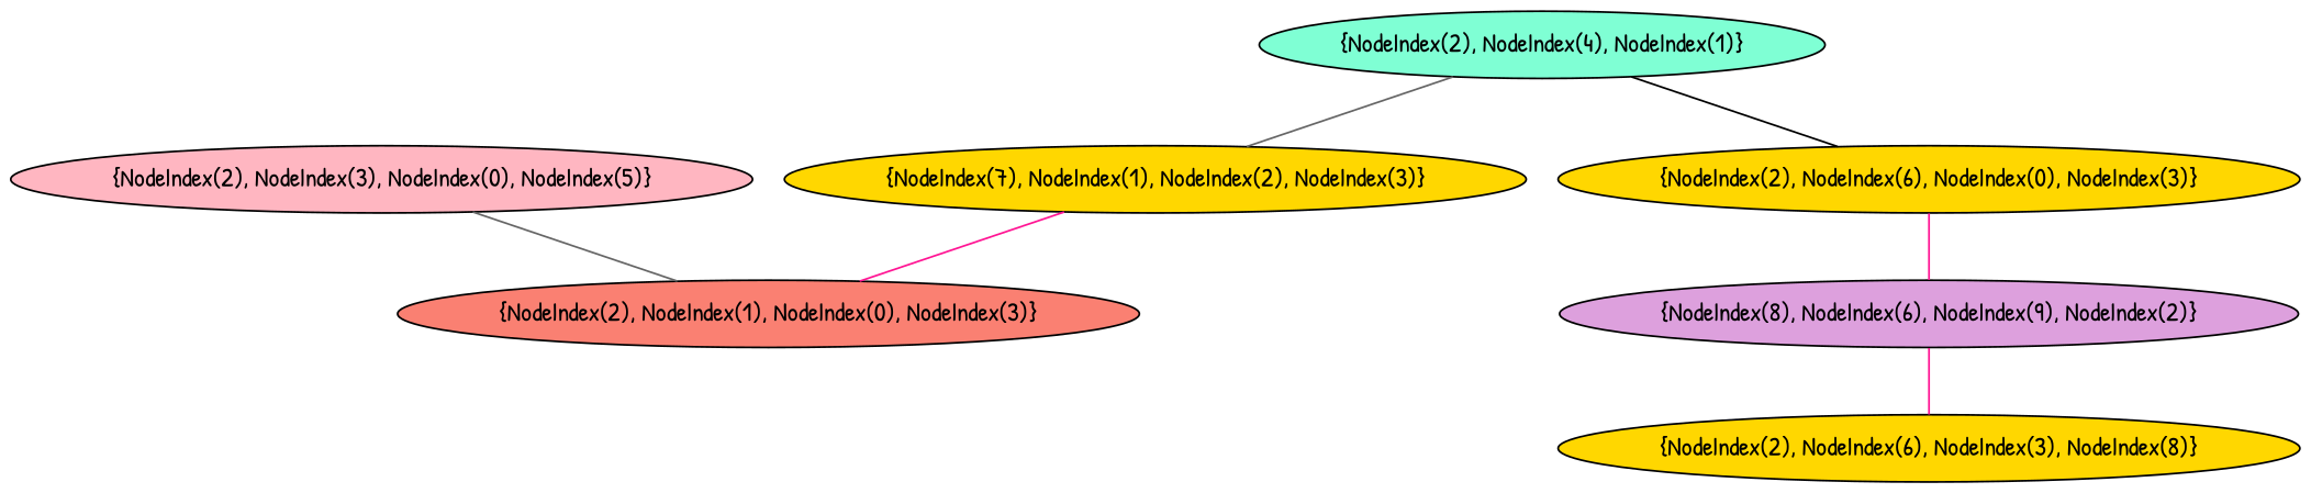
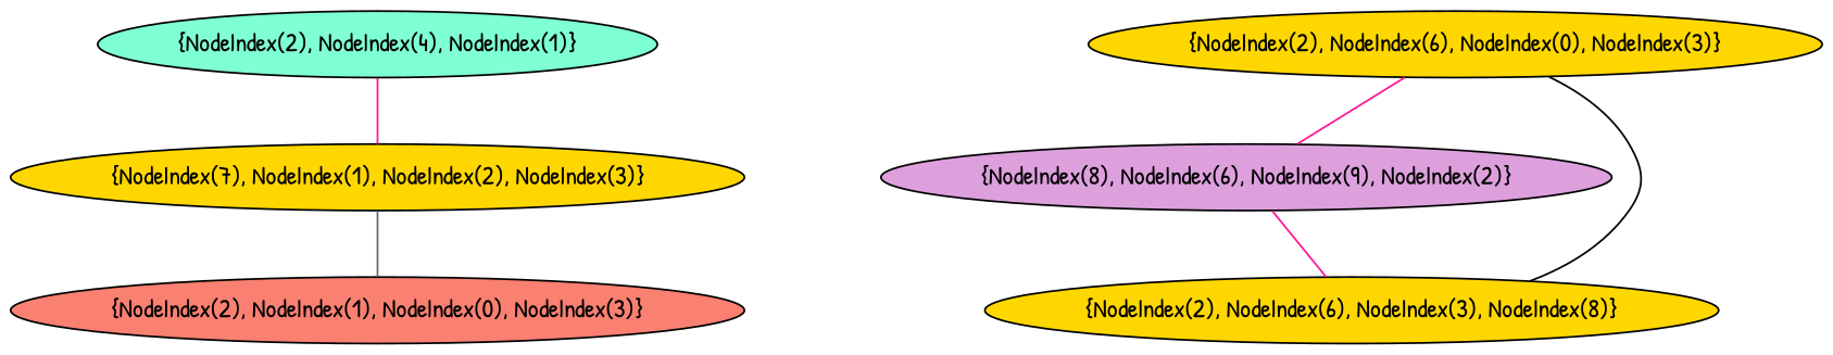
  graph {
    fontname="Patrick Hand"
    node [fillcolor=gold fontname="Patrick Hand" style=filled]
    edge [color=deeppink fontname="Patrick Hand"]
    n1 [fillcolor=salmon label="{NodeIndex(2), NodeIndex(1), NodeIndex(0), NodeIndex(3)}"]
-   n2 [fillcolor=lightpink label="{NodeIndex(2), NodeIndex(3), NodeIndex(0), NodeIndex(5)}"]
    n3 [label="{NodeIndex(2), NodeIndex(6), NodeIndex(0), NodeIndex(3)}"]
    n4 [fillcolor=plum label="{NodeIndex(8), NodeIndex(6), NodeIndex(9), NodeIndex(2)}"]
    n5 [label="{NodeIndex(7), NodeIndex(1), NodeIndex(2), NodeIndex(3)}"]
    n6 [label="{NodeIndex(2), NodeIndex(6), NodeIndex(3), NodeIndex(8)}"]
    n7 [fillcolor=aquamarine label="{NodeIndex(2), NodeIndex(4), NodeIndex(1)}"]
-   n2 -- n1 [color=gray40]
    n3 -- n4
    n4 -- n6
-   n5 -- n1
-   n7 -- n3 [color=black]
-   n7 -- n5 [color=gray40]
+   n5 -- n1 [color=gray40]
+   n6 -- n3 [color=black]
+   n7 -- n5
  }
